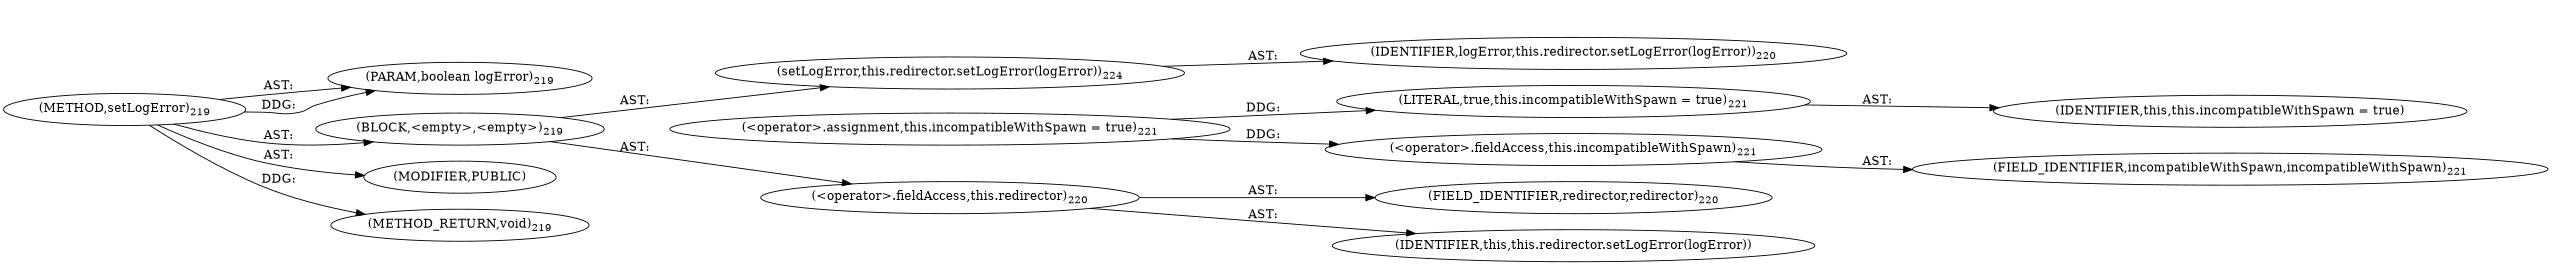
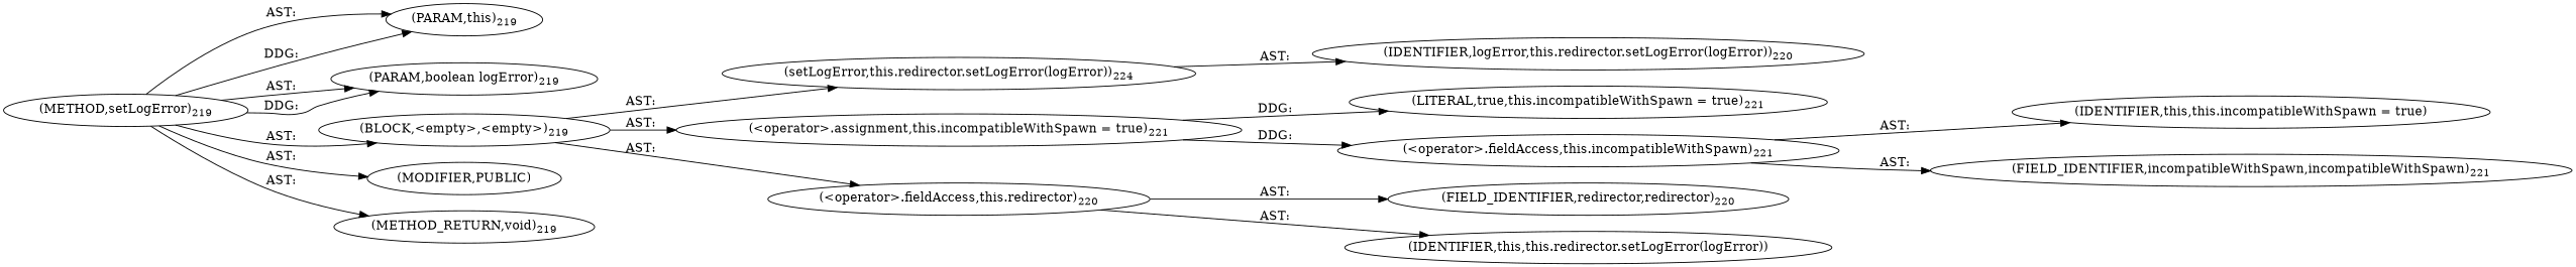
  digraph {
    rankdir=LR
    n1 [label=<(METHOD,setLogError)<SUB>219</SUB>>]
+   n2 [label=<(PARAM,this)<SUB>219</SUB>>]
    n3 [label=<(PARAM,boolean logError)<SUB>219</SUB>>]
    n4 [label=<(BLOCK,&lt;empty&gt;,&lt;empty&gt;)<SUB>219</SUB>>]
    n5 [label=<(MODIFIER,PUBLIC)>]
    n6 [label=<(METHOD_RETURN,void)<SUB>219</SUB>>]
    n7 [label=<(setLogError,this.redirector.setLogError(logError))<SUB>224</SUB>>]
    n8 [label=<(&lt;operator&gt;.assignment,this.incompatibleWithSpawn = true)<SUB>221</SUB>>]
    n9 [label=<(&lt;operator&gt;.fieldAccess,this.redirector)<SUB>220</SUB>>]
    n10 [label=<(IDENTIFIER,logError,this.redirector.setLogError(logError))<SUB>220</SUB>>]
    n11 [label=<(&lt;operator&gt;.fieldAccess,this.incompatibleWithSpawn)<SUB>221</SUB>>]
    n12 [label=<(LITERAL,true,this.incompatibleWithSpawn = true)<SUB>221</SUB>>]
    n13 [label=<(IDENTIFIER,this,this.redirector.setLogError(logError))>]
    n14 [label=<(FIELD_IDENTIFIER,redirector,redirector)<SUB>220</SUB>>]
    n15 [label=<(IDENTIFIER,this,this.incompatibleWithSpawn = true)>]
    n16 [label=<(FIELD_IDENTIFIER,incompatibleWithSpawn,incompatibleWithSpawn)<SUB>221</SUB>>]
+   n1 -> n2 [label="AST: "]
+   n1 -> n2 [label="DDG: "]
    n1 -> n3 [label="AST: "]
    n1 -> n3 [label="DDG: "]
    n1 -> n4 [label="AST: "]
    n1 -> n5 [label="AST: "]
-   n1 -> n6 [label="DDG: "]
+   n1 -> n6 [label="AST: "]
    n4 -> n7 [label="AST: "]
+   n4 -> n8 [label="AST: "]
    n4 -> n9 [label="AST: "]
    n7 -> n10 [label="AST: "]
    n8 -> n11 [label="DDG: "]
    n8 -> n12 [label="DDG: "]
    n9 -> n13 [label="AST: "]
    n9 -> n14 [label="AST: "]
-   n12 -> n15 [label="AST: "]
+   n11 -> n15 [label="AST: "]
    n11 -> n16 [label="AST: "]
  }
